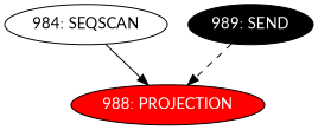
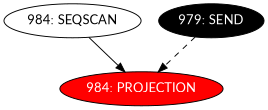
  digraph {
    fontname=Lato
    node [fontname=Lato fontcolor=white style=filled]
    edge [fontname=Lato]
    n1 [label="984: SEQSCAN" fontcolor="" style=""]
-   n2 [fillcolor=red label="988: PROJECTION"]
-   n3 [fillcolor=black label="989: SEND"]
+   n2 [fillcolor=red label="984: PROJECTION"]
+   n3 [fillcolor=black label="979: SEND"]
    n1 -> n2 [style=solid]
    n3 -> n2 [style=dashed]
  }
